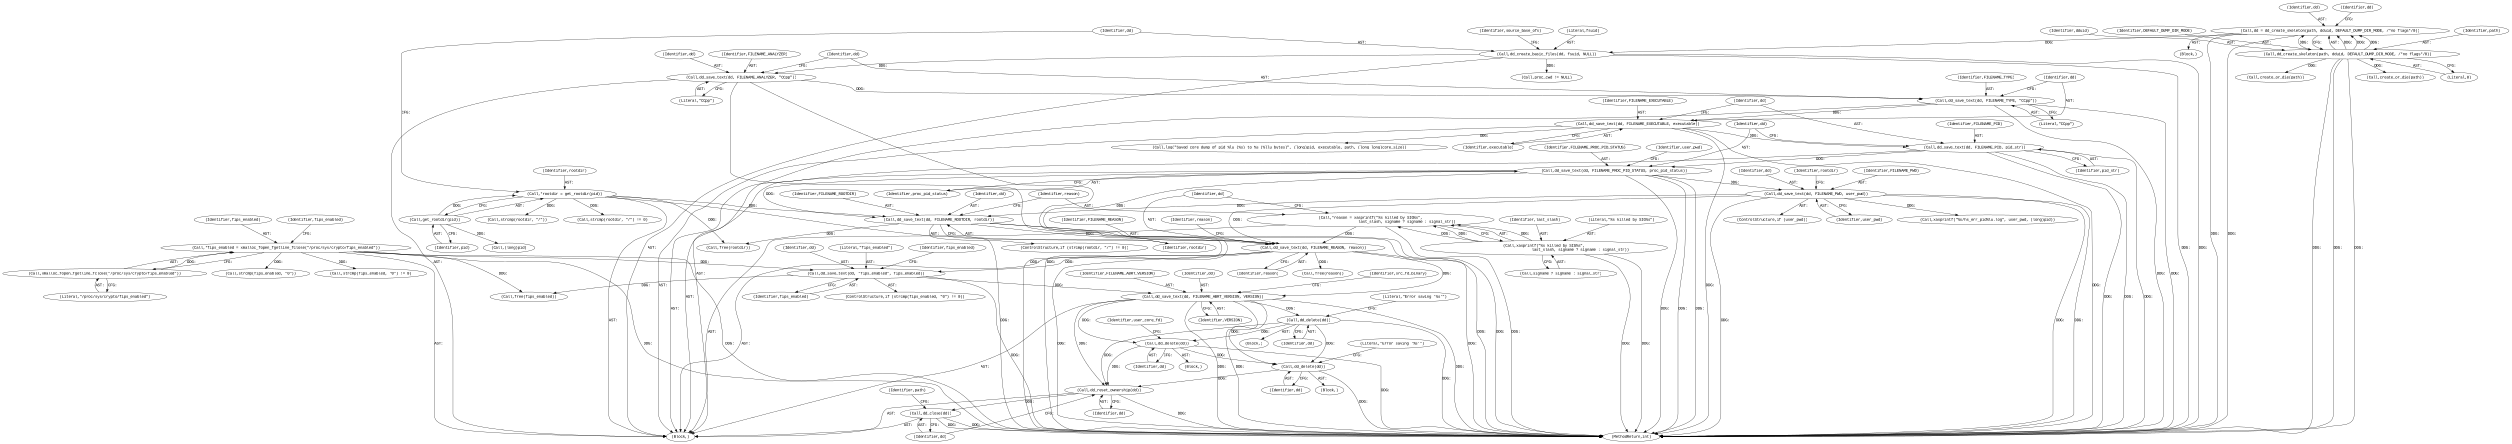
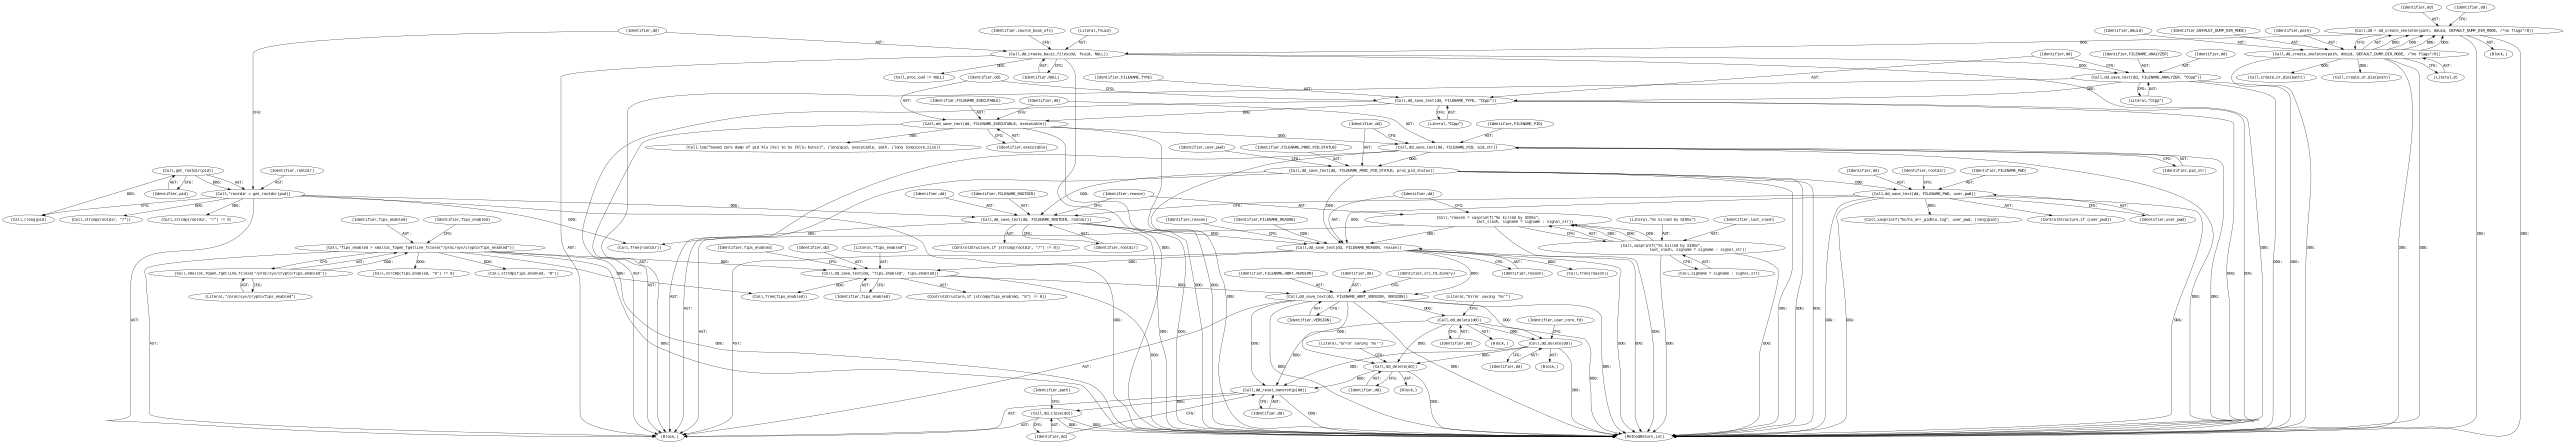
  digraph {
    fontname="Liberation Mono"
    node [fontname="Liberation Mono"]
    edge [fontname="Liberation Mono"]
    n1 [label="(Call,dd_delete(dd))"]
    n2 [label="(Call,dd_reset_ownership(dd))"]
    n3 [label="(Block,)"]
    n4 [label="(Identifier,dd)"]
    n5 [label="(MethodReturn,int)"]
    n6 [label="(Block,)"]
    n7 [label="(Call,dd_close(dd))"]
    n8 [label="(Identifier,dd)"]
    n9 [label="(Call,dd_delete(dd))"]
    n10 [label="(Call,dd_delete(dd))"]
    n11 [label="(Identifier,dd)"]
    n12 [label="(Block,)"]
    n13 [label="(Identifier,dd)"]
    n14 [label="(Block,)"]
    n15 [label="(Call,dd_save_text(dd, FILENAME_ABRT_VERSION, VERSION))"]
    n16 [label="(Identifier,VERSION)"]
    n17 [label="(Call,dd_save_text(dd, FILENAME_REASON, reason))"]
    n18 [label="(Call,dd_save_text(dd, \"fips_enabled\", fips_enabled))"]
    n19 [label="(Identifier,reason)"]
    n20 [label="(Call,free(reason))"]
    n21 [label="(Call,free(fips_enabled))"]
    n22 [label="(ControlStructure,if (strcmp(fips_enabled, \"0\") != 0))"]
    n23 [label="(Identifier,fips_enabled)"]
    n24 [label="(Call,dd_save_text(dd, FILENAME_PROC_PID_STATUS, proc_pid_status))"]
    n25 [label="(Call,dd_save_text(dd, FILENAME_ROOTDIR, rootdir))"]
    n26 [label="(Call,dd_save_text(dd, FILENAME_PWD, user_pwd))"]
-   n27 [label="(Identifier,proc_pid_status)"]
    n28 [label="(Identifier,rootdir)"]
    n29 [label="(ControlStructure,if (strcmp(rootdir, \"/\") != 0))"]
    n30 [label="(Call,free(rootdir))"]
    n31 [label="(Call,xasprintf(\"%s/hs_err_pid%lu.log\", user_pwd, (long)pid))"]
    n32 [label="(ControlStructure,if (user_pwd))"]
    n33 [label="(Identifier,user_pwd)"]
    n34 [label="(Call,dd_save_text(dd, FILENAME_PID, pid_str))"]
    n35 [label="(Identifier,pid_str)"]
    n36 [label="(Call,dd_save_text(dd, FILENAME_EXECUTABLE, executable))"]
    n37 [label="(Identifier,executable)"]
    n38 [label="(Call,log(\"Saved core dump of pid %lu (%s) to %s (%llu bytes)\", (long)pid, executable, path, (long long)core_size))"]
    n39 [label="(Call,dd_save_text(dd, FILENAME_TYPE, \"CCpp\"))"]
    n40 [label="(Literal,\"CCpp\")"]
    n41 [label="(Call,dd_save_text(dd, FILENAME_ANALYZER, \"CCpp\"))"]
    n42 [label="(Literal,\"CCpp\")"]
    n43 [label="(Call,dd_create_basic_files(dd, fsuid, NULL))"]
    n44 [label="(Call,proc_cwd != NULL)"]
+   n45 [label="(Identifier,NULL)"]
    n46 [label="(Call,dd = dd_create_skeleton(path, dduid, DEFAULT_DUMP_DIR_MODE, /*no flags*/0))"]
    n47 [label="(Call,dd_create_skeleton(path, dduid, DEFAULT_DUMP_DIR_MODE, /*no flags*/0))"]
    n48 [label="(Block,)"]
    n49 [label="(Call,create_or_die(path))"]
    n50 [label="(Literal,0)"]
    n51 [label="(Call,create_or_die(path))"]
    n52 [label="(Call,*rootdir = get_rootdir(pid))"]
    n53 [label="(Call,get_rootdir(pid))"]
    n54 [label="(Call,strcmp(rootdir, \"/\") != 0)"]
    n55 [label="(Call,strcmp(rootdir, \"/\"))"]
    n56 [label="(Identifier,pid)"]
    n57 [label="(Call,(long)pid)"]
    n58 [label="(Call,*reason = xasprintf(\"%s killed by SIG%s\",\n                                 last_slash, signame ? signame : signal_str))"]
    n59 [label="(Call,xasprintf(\"%s killed by SIG%s\",\n                                 last_slash, signame ? signame : signal_str))"]
    n60 [label="(Call,signame ? signame : signal_str)"]
    n61 [label="(Call,*fips_enabled = xmalloc_fopen_fgetline_fclose(\"/proc/sys/crypto/fips_enabled\"))"]
    n62 [label="(Call,xmalloc_fopen_fgetline_fclose(\"/proc/sys/crypto/fips_enabled\"))"]
    n63 [label="(Call,strcmp(fips_enabled, \"0\") != 0)"]
    n64 [label="(Call,strcmp(fips_enabled, \"0\"))"]
    n65 [label="(Literal,\"/proc/sys/crypto/fips_enabled\")"]
    n66 [label="(Identifier,dd)"]
    n67 [label="(Literal,\"Error saving '%s'\")"]
    n68 [label="(Identifier,reason)"]
    n69 [label="(Identifier,dd)"]
    n70 [label="(Identifier,FILENAME_PID)"]
    n71 [label="(Identifier,dd)"]
    n72 [label="(Identifier,dd)"]
    n73 [label="(Identifier,FILENAME_ROOTDIR)"]
    n74 [label="(Identifier,user_core_fd)"]
    n75 [label="(Identifier,dd)"]
    n76 [label="(Identifier,FILENAME_EXECUTABLE)"]
    n77 [label="(Identifier,DEFAULT_DUMP_DIR_MODE)"]
    n78 [label="(Literal,\"Error saving '%s'\")"]
    n79 [label="(Identifier,source_base_ofs)"]
    n80 [label="(Identifier,user_pwd)"]
    n81 [label="(Identifier,dd)"]
    n82 [label="(Identifier,dd)"]
    n83 [label="(Identifier,dd)"]
    n84 [label="(Identifier,last_slash)"]
    n85 [label="(Identifier,dd)"]
    n86 [label="(Identifier,FILENAME_PROC_PID_STATUS)"]
    n87 [label="(Literal,\"%s killed by SIG%s\")"]
    n88 [label="(Identifier,fips_enabled)"]
    n89 [label="(Literal,\"fips_enabled\")"]
    n90 [label="(Identifier,path)"]
    n91 [label="(Identifier,FILENAME_PWD)"]
    n92 [label="(Identifier,FILENAME_ANALYZER)"]
    n93 [label="(Identifier,dd)"]
    n94 [label="(Identifier,rootdir)"]
    n95 [label="(Identifier,fips_enabled)"]
    n96 [label="(Identifier,path)"]
    n97 [label="(Identifier,src_fd_binary)"]
    n98 [label="(Identifier,reason)"]
    n99 [label="(Identifier,dduid)"]
    n100 [label="(Identifier,dd)"]
    n101 [label="(Identifier,dd)"]
    n102 [label="(Identifier,dd)"]
    n103 [label="(Identifier,FILENAME_REASON)"]
    n104 [label="(Identifier,rootdir)"]
    n105 [label="(Literal,fsuid)"]
    n106 [label="(Identifier,FILENAME_ABRT_VERSION)"]
    n107 [label="(Identifier,fips_enabled)"]
    n108 [label="(Identifier,dd)"]
    n109 [label="(Identifier,FILENAME_TYPE)"]
    n1 -> n2 [label="DDG: "]
    n1 -> n3 [label="AST: "]
    n1 -> n4 [label="CFG: "]
    n1 -> n5 [label="DDG: "]
    n2 -> n5 [label="DDG: "]
    n2 -> n6 [label="AST: "]
    n2 -> n7 [label="DDG: "]
    n2 -> n8 [label="CFG: "]
    n4 -> n1 [label="AST: "]
    n7 -> n5 [label="DDG: "]
    n7 -> n5 [label="DDG: "]
    n7 -> n6 [label="AST: "]
    n7 -> n66 [label="CFG: "]
    n8 -> n2 [label="AST: "]
    n9 -> n1 [label="DDG: "]
    n9 -> n2 [label="DDG: "]
    n9 -> n5 [label="DDG: "]
    n9 -> n10 [label="DDG: "]
    n9 -> n11 [label="CFG: "]
    n9 -> n12 [label="AST: "]
    n10 -> n1 [label="DDG: "]
    n10 -> n2 [label="DDG: "]
    n10 -> n5 [label="DDG: "]
    n10 -> n13 [label="CFG: "]
    n10 -> n14 [label="AST: "]
    n11 -> n9 [label="AST: "]
    n13 -> n10 [label="AST: "]
    n15 -> n1 [label="DDG: "]
    n15 -> n2 [label="DDG: "]
    n15 -> n5 [label="DDG: "]
    n15 -> n5 [label="DDG: "]
    n15 -> n5 [label="DDG: "]
    n15 -> n6 [label="AST: "]
    n15 -> n9 [label="DDG: "]
    n15 -> n10 [label="DDG: "]
    n15 -> n16 [label="CFG: "]
    n16 -> n15 [label="AST: "]
    n17 -> n5 [label="DDG: "]
    n17 -> n5 [label="DDG: "]
    n17 -> n6 [label="AST: "]
    n17 -> n15 [label="DDG: "]
    n17 -> n18 [label="DDG: "]
    n17 -> n19 [label="CFG: "]
    n17 -> n20 [label="DDG: "]
    n18 -> n5 [label="DDG: "]
    n18 -> n15 [label="DDG: "]
    n18 -> n21 [label="DDG: "]
    n18 -> n22 [label="AST: "]
    n18 -> n23 [label="CFG: "]
    n19 -> n17 [label="AST: "]
    n23 -> n18 [label="AST: "]
    n24 -> n5 [label="DDG: "]
    n24 -> n5 [label="DDG: "]
    n24 -> n5 [label="DDG: "]
    n24 -> n6 [label="AST: "]
    n24 -> n17 [label="DDG: "]
    n24 -> n25 [label="DDG: "]
    n24 -> n26 [label="DDG: "]
-   n24 -> n27 [label="CFG: "]
    n25 -> n5 [label="DDG: "]
    n25 -> n5 [label="DDG: "]
    n25 -> n17 [label="DDG: "]
    n25 -> n28 [label="CFG: "]
    n25 -> n29 [label="AST: "]
    n25 -> n30 [label="DDG: "]
    n26 -> n5 [label="DDG: "]
    n26 -> n5 [label="DDG: "]
    n26 -> n5 [label="DDG: "]
    n26 -> n17 [label="DDG: "]
-   n26 -> n25 [label="DDG: "]
+   n26 -> n25 [label="CFG: "]
    n26 -> n31 [label="DDG: "]
    n26 -> n32 [label="AST: "]
    n26 -> n33 [label="CFG: "]
-   n27 -> n24 [label="AST: "]
    n28 -> n25 [label="AST: "]
    n33 -> n26 [label="AST: "]
    n34 -> n5 [label="DDG: "]
    n34 -> n5 [label="DDG: "]
    n34 -> n5 [label="DDG: "]
    n34 -> n6 [label="AST: "]
    n34 -> n24 [label="DDG: "]
    n34 -> n35 [label="CFG: "]
    n35 -> n34 [label="AST: "]
    n36 -> n5 [label="DDG: "]
    n36 -> n5 [label="DDG: "]
    n36 -> n6 [label="AST: "]
    n36 -> n34 [label="DDG: "]
    n36 -> n37 [label="CFG: "]
    n36 -> n38 [label="DDG: "]
    n37 -> n36 [label="AST: "]
    n39 -> n5 [label="DDG: "]
    n39 -> n5 [label="DDG: "]
    n39 -> n6 [label="AST: "]
    n39 -> n36 [label="DDG: "]
    n39 -> n40 [label="CFG: "]
    n40 -> n39 [label="AST: "]
    n41 -> n5 [label="DDG: "]
    n41 -> n5 [label="DDG: "]
    n41 -> n6 [label="AST: "]
    n41 -> n39 [label="DDG: "]
    n41 -> n42 [label="CFG: "]
    n42 -> n41 [label="AST: "]
    n43 -> n5 [label="DDG: "]
    n43 -> n5 [label="DDG: "]
    n43 -> n6 [label="AST: "]
    n43 -> n41 [label="DDG: "]
    n43 -> n44 [label="DDG: "]
+   n43 -> n45 [label="CFG: "]
+   n45 -> n43 [label="AST: "]
    n46 -> n5 [label="DDG: "]
    n46 -> n5 [label="DDG: "]
    n46 -> n43 [label="DDG: "]
    n46 -> n47 [label="CFG: "]
    n46 -> n48 [label="AST: "]
    n47 -> n5 [label="DDG: "]
    n47 -> n5 [label="DDG: "]
    n47 -> n5 [label="DDG: "]
    n47 -> n46 [label="AST: "]
    n47 -> n46 [label="DDG: "]
    n47 -> n46 [label="DDG: "]
    n47 -> n46 [label="DDG: "]
    n47 -> n46 [label="DDG: "]
    n47 -> n49 [label="DDG: "]
    n47 -> n50 [label="CFG: "]
    n47 -> n51 [label="DDG: "]
    n50 -> n47 [label="AST: "]
    n52 -> n5 [label="DDG: "]
    n52 -> n6 [label="AST: "]
    n52 -> n25 [label="DDG: "]
    n52 -> n30 [label="DDG: "]
-   n52 -> n53 [label="CFG: "]
+   n52 -> n57 [label="CFG: "]
    n52 -> n54 [label="DDG: "]
    n52 -> n55 [label="DDG: "]
    n53 -> n52 [label="AST: "]
    n53 -> n52 [label="DDG: "]
    n53 -> n56 [label="CFG: "]
    n53 -> n57 [label="DDG: "]
    n56 -> n53 [label="AST: "]
    n58 -> n5 [label="DDG: "]
    n58 -> n6 [label="AST: "]
    n58 -> n17 [label="DDG: "]
    n58 -> n59 [label="CFG: "]
    n59 -> n5 [label="DDG: "]
    n59 -> n5 [label="DDG: "]
    n59 -> n58 [label="AST: "]
    n59 -> n58 [label="DDG: "]
    n59 -> n58 [label="DDG: "]
    n59 -> n58 [label="DDG: "]
    n59 -> n60 [label="CFG: "]
    n60 -> n59 [label="AST: "]
    n61 -> n5 [label="DDG: "]
    n61 -> n5 [label="DDG: "]
    n61 -> n6 [label="AST: "]
    n61 -> n18 [label="DDG: "]
    n61 -> n21 [label="DDG: "]
    n61 -> n62 [label="CFG: "]
    n61 -> n63 [label="DDG: "]
    n61 -> n64 [label="DDG: "]
    n62 -> n61 [label="AST: "]
    n62 -> n61 [label="DDG: "]
    n62 -> n65 [label="CFG: "]
    n65 -> n62 [label="AST: "]
    n66 -> n2 [label="CFG: "]
    n66 -> n7 [label="AST: "]
    n67 -> n9 [label="CFG: "]
    n68 -> n25 [label="CFG: "]
    n68 -> n58 [label="AST: "]
    n69 -> n41 [label="AST: "]
    n70 -> n34 [label="AST: "]
    n71 -> n43 [label="AST: "]
    n71 -> n52 [label="CFG: "]
    n72 -> n25 [label="AST: "]
    n73 -> n25 [label="AST: "]
    n74 -> n10 [label="CFG: "]
    n75 -> n46 [label="AST: "]
    n76 -> n36 [label="AST: "]
    n77 -> n47 [label="AST: "]
    n78 -> n1 [label="CFG: "]
    n79 -> n43 [label="CFG: "]
    n80 -> n24 [label="CFG: "]
    n81 -> n46 [label="CFG: "]
    n82 -> n36 [label="AST: "]
    n82 -> n39 [label="CFG: "]
    n83 -> n15 [label="AST: "]
    n84 -> n59 [label="AST: "]
    n85 -> n18 [label="AST: "]
    n86 -> n24 [label="AST: "]
    n87 -> n59 [label="AST: "]
    n88 -> n61 [label="CFG: "]
    n89 -> n18 [label="AST: "]
    n90 -> n47 [label="AST: "]
    n91 -> n26 [label="AST: "]
    n92 -> n41 [label="AST: "]
    n93 -> n26 [label="AST: "]
    n94 -> n52 [label="AST: "]
    n95 -> n61 [label="AST: "]
    n96 -> n7 [label="CFG: "]
    n97 -> n15 [label="CFG: "]
    n98 -> n17 [label="CFG: "]
    n99 -> n47 [label="AST: "]
    n100 -> n17 [label="AST: "]
    n100 -> n58 [label="CFG: "]
    n101 -> n39 [label="AST: "]
    n101 -> n41 [label="CFG: "]
    n102 -> n34 [label="AST: "]
    n102 -> n36 [label="CFG: "]
-   n103 -> n17 [label="AST: "]
+   n103 -> n17 [label="DDG: "]
    n104 -> n26 [label="CFG: "]
    n105 -> n43 [label="AST: "]
    n106 -> n15 [label="AST: "]
    n107 -> n18 [label="CFG: "]
    n108 -> n24 [label="AST: "]
    n108 -> n34 [label="CFG: "]
    n109 -> n39 [label="AST: "]
  }
